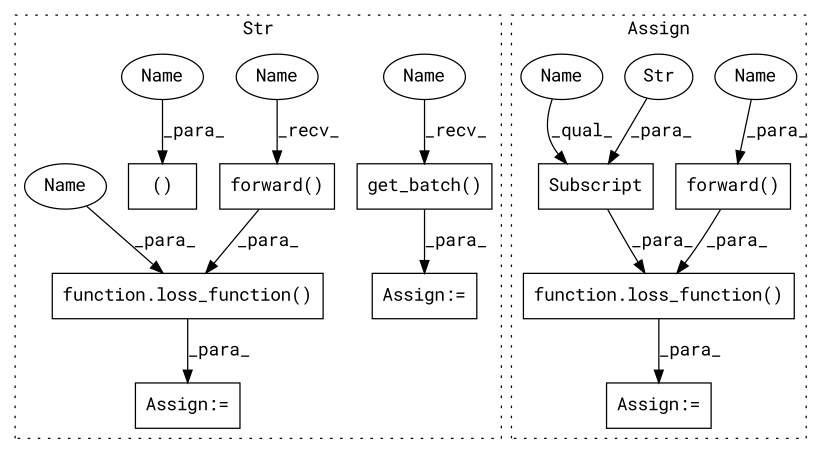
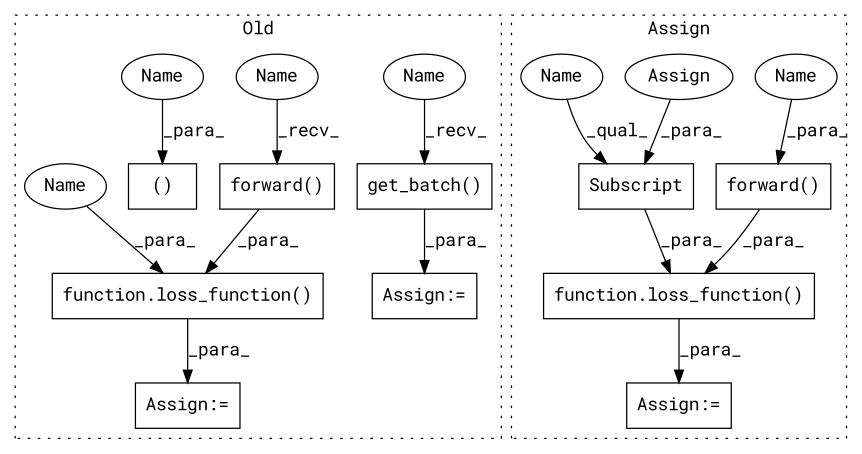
  digraph {
    fontname="Roboto Mono"
    node [a=87 fontname="Roboto Mono" l=5 s=605 shape=box]
    edge [fontname="Roboto Mono"]
    n1 [a=75 l="14,1" label="function.loss_function()" s="795,820"]
    n2 [a=54 l=39 label="()"]
    n3 [a=68 l=3 label="Assign:=" s=792]
    n4 [a=75 l=95 label="forward()" s=684]
    n5 [a=75 l="15,1" label="get_batch()" s="647,667"]
    n6 [a=68 l=42 label="Assign:="]
    n7 [l=4 label=Name s=684 shape=ellipse]
    n8 [l=4 label=Name s=647 shape=ellipse]
    n9 [label=Name s=639 shape=ellipse]
    n10 [label=Name s=815 shape=ellipse]
    n11 [a=63 l="14,0" label=Subscript s="588,0"]
-   n12 [a=66 l=7 label=Str s=594 shape=ellipse]
+   n12 [a=66 l=7 label=Assign s=594 shape=ellipse]
    n13 [a=75 l="14,1" label="function.loss_function()" s="568,602"]
    n14 [a=68 l=3 label="Assign:=" s=565]
    n15 [a=75 l="13,1" label="forward()" s="533,551"]
    n16 [label=Name s=546 shape=ellipse]
    n17 [label=Name s=588 shape=ellipse]
    subgraph cluster_1 {
-     label=Str
+     label=Old
      style=dotted
      n1
      n2
      n3
      n4
      n5
      n6
      n7
      n8
      n9
      n10
    }
    subgraph cluster_2 {
      label=Assign
      style=dotted
      n11
      n12
      n13
      n14
      n15
      n16
      n17
    }
    n1 -> n3 [label=_para_]
    n4 -> n1 [label=_para_]
    n5 -> n6 [label=_para_]
    n7 -> n4 [label=_recv_]
    n8 -> n5 [label=_recv_]
    n9 -> n2 [label=_para_]
    n10 -> n1 [label=_para_]
    n11 -> n13 [label=_para_]
    n12 -> n11 [label=_para_]
    n13 -> n14 [label=_para_]
    n15 -> n13 [label=_para_]
    n16 -> n15 [label=_para_]
    n17 -> n11 [label=_qual_]
  }
